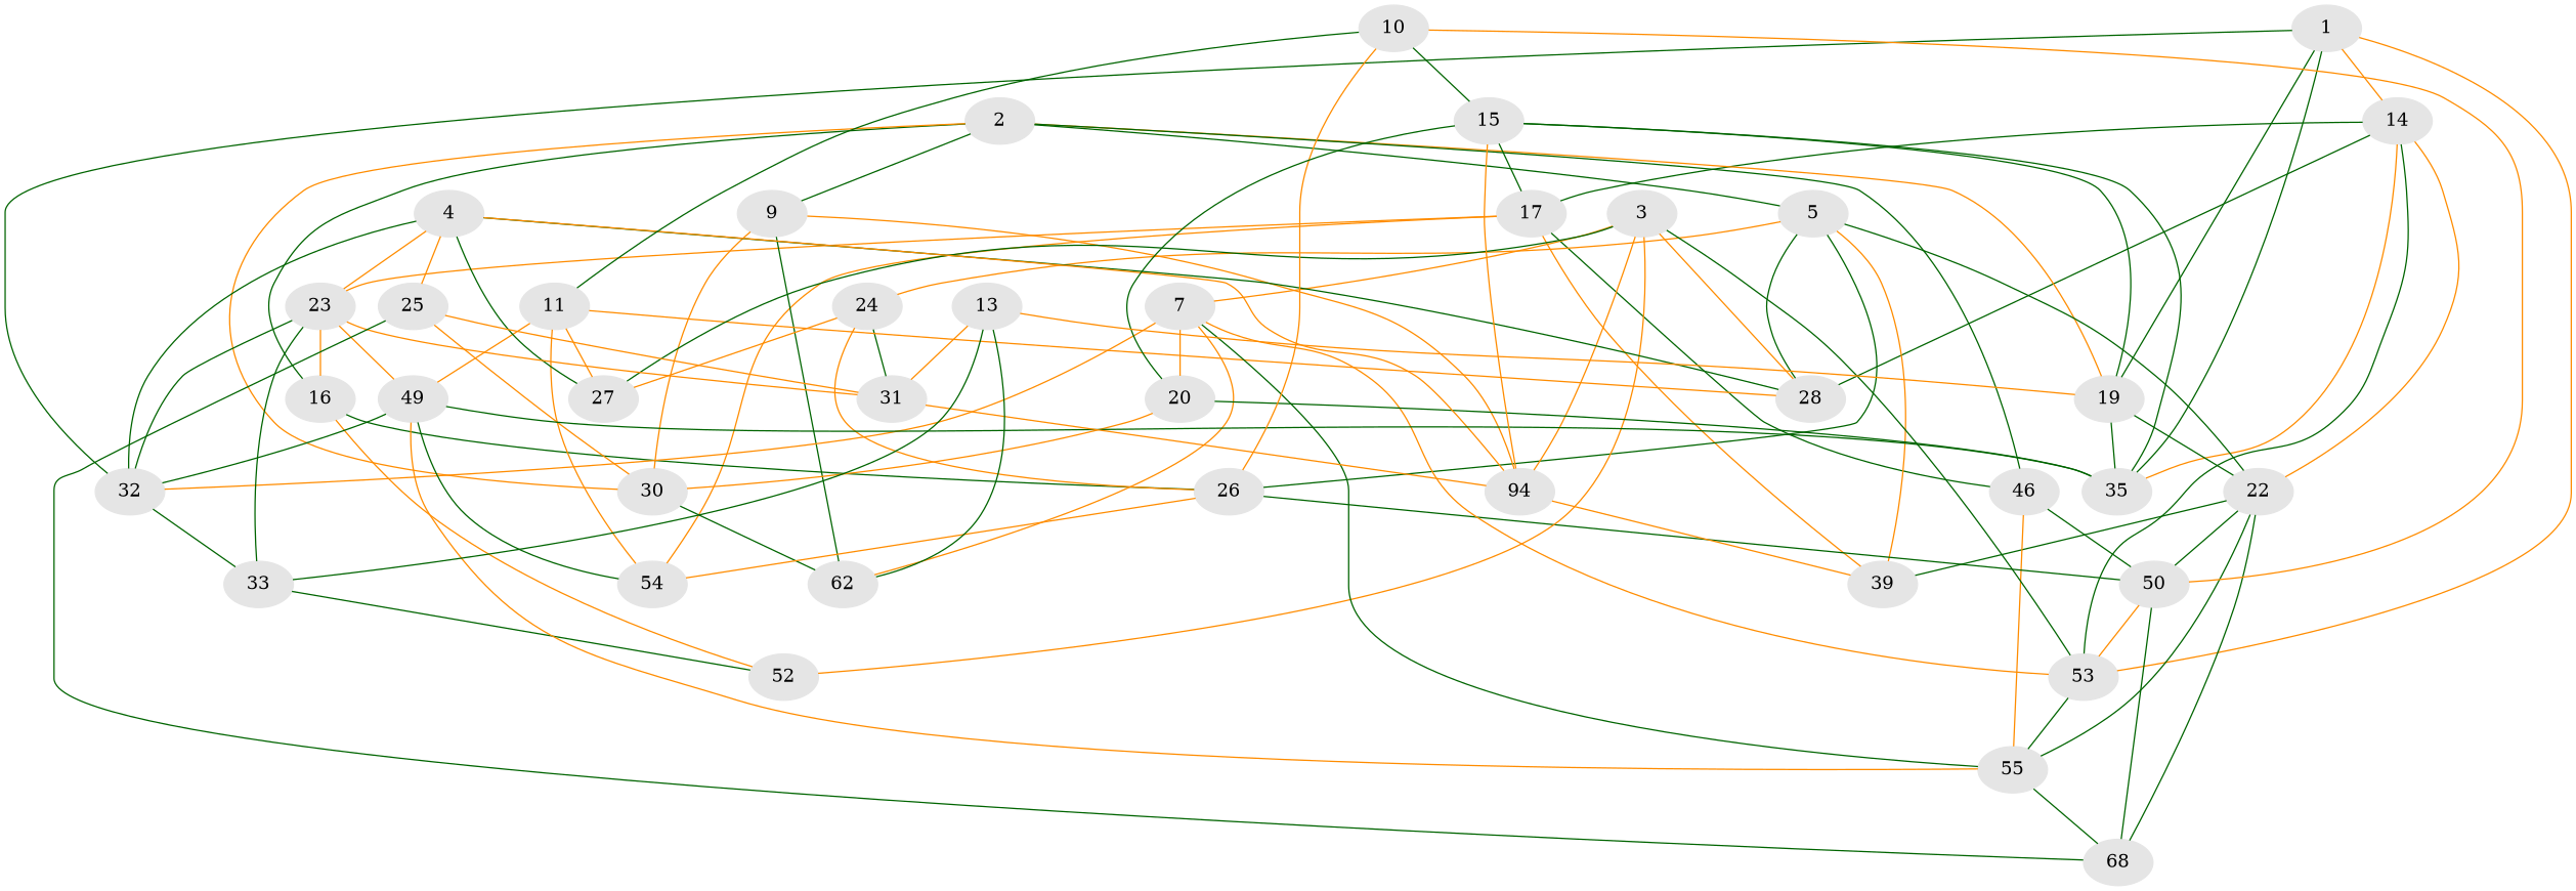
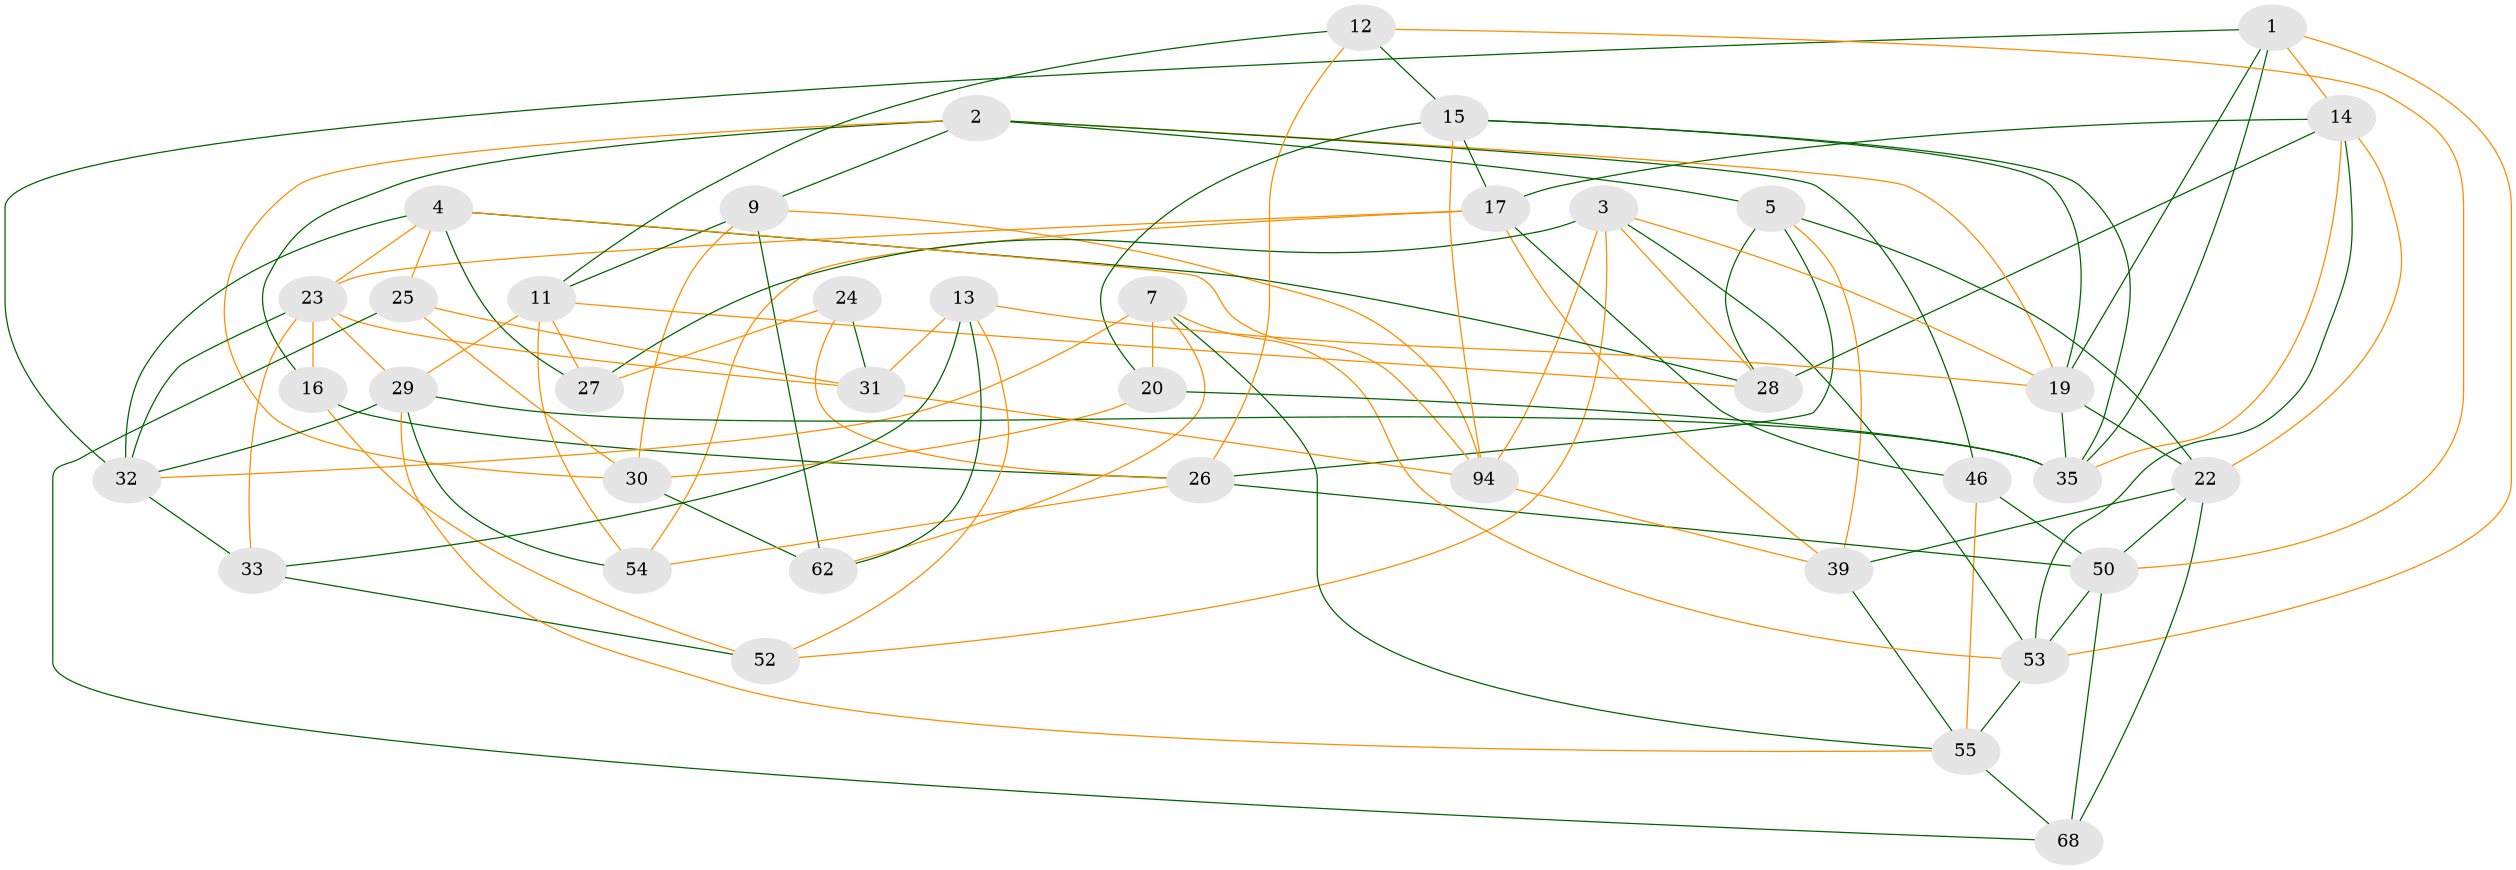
  graph {
    node [color=gray90 style=filled]
    edge [color=darkgreen]
    1 [super="+37"]
    14 [super="+45"]
    19 [super="+44"]
    32 [super="+48"]
    35 [super="+51"]
    53 [super="+60"]
    28 [super="+47"]
    22 [super="+63"]
    17 [super="+49"]
    33
    55 [super="+65"]
    2 [super="+6"]
    5 [super="+61"]
    9 [super="+36"]
    16
    30 [super="+56"]
    46
    24
    26 [super="+41"]
    39 [super="+64"]
    n21 [label=94 super="+43"]
    62
    11 [super="+66"]
    52
    50 [super="+57"]
    3 [super="+21"]
    7 [super="+8"]
    27
    20
    4 [super="+18"]
    23 [super="+58"]
    25
-   29 [super="+40" label=49]
+   29 [super="+40"]
    31 [super="+59"]
    68
    54
-   10 [super="+12"]
+   10 [super="+12" label=12]
    15 [super="+42"]
    13 [super="+67"]
    1 -- 14 [color=darkorange]
    1 -- 19
    1 -- 32
    1 -- 35
    1 -- 53 [color=darkorange]
    14 -- 35 [color=darkorange]
    14 -- 53
    14 -- 28
    14 -- 22 [color=darkorange]
    14 -- 17
    19 -- 35
    19 -- 22
    32 -- 33
    53 -- 55
    22 -- 39
    22 -- 50
    22 -- 68
    17 -- 46
    17 -- 39 [color=darkorange]
    17 -- 23 [color=darkorange]
    17 -- 54 [color=darkorange]
    33 -- 52
    55 -- 68
    2 -- 19 [color=darkorange]
    2 -- 5
    2 -- 9
    2 -- 16
    2 -- 30 [color=darkorange]
    2 -- 46
    5 -- 28
    5 -- 22
-   5 -- 24 [color=darkorange]
    5 -- 26
    5 -- 39 [color=darkorange]
    9 -- 30 [color=darkorange]
    9 -- n21 [color=darkorange]
    9 -- 62
+   9 -- 11
    16 -- 26
    16 -- 52 [color=darkorange]
    30 -- 62
    46 -- 55 [color=darkorange]
    46 -- 50
    24 -- 26 [color=darkorange]
    24 -- 27 [color=darkorange]
    24 -- 31
    26 -- 50
    26 -- 54 [color=darkorange]
-   22 -- 55
+   39 -- 55
    n21 -- 39 [color=darkorange]
    11 -- 28 [color=darkorange]
    11 -- 27 [color=darkorange]
    11 -- 29 [color=darkorange]
    11 -- 54 [color=darkorange]
-   50 -- 53 [color=darkorange]
+   50 -- 53
    50 -- 68
    3 -- 53
    3 -- 28 [color=darkorange]
    3 -- n21 [color=darkorange]
    3 -- 52 [color=darkorange]
-   3 -- 7 [color=darkorange]
+   3 -- 19 [color=darkorange]
    3 -- 27
    7 -- 32 [color=darkorange]
    7 -- 53 [color=darkorange]
    7 -- 55
    7 -- 62 [color=darkorange]
    7 -- 20 [color=darkorange]
    20 -- 35
    20 -- 30 [color=darkorange]
    4 -- 32
    4 -- 28
    4 -- n21 [color=darkorange]
    4 -- 27
    4 -- 23 [color=darkorange]
    4 -- 25 [color=darkorange]
    23 -- 32
-   23 -- 33
+   23 -- 33 [color=darkorange]
    23 -- 16 [color=darkorange]
    23 -- 29 [color=darkorange]
    23 -- 31 [color=darkorange]
    25 -- 30 [color=darkorange]
    25 -- 31 [color=darkorange]
    25 -- 68
    29 -- 32
    29 -- 35
    29 -- 55 [color=darkorange]
    29 -- 54
    31 -- n21 [color=darkorange]
    10 -- 26 [color=darkorange]
    10 -- 11
    10 -- 50 [color=darkorange]
    10 -- 15
    15 -- 19
    15 -- 35
    15 -- 17
    15 -- n21 [color=darkorange]
    15 -- 20
    13 -- 19 [color=darkorange]
    13 -- 33
    13 -- 62
+   13 -- 52 [color=darkorange]
    13 -- 31 [color=darkorange weight=2]
  }
